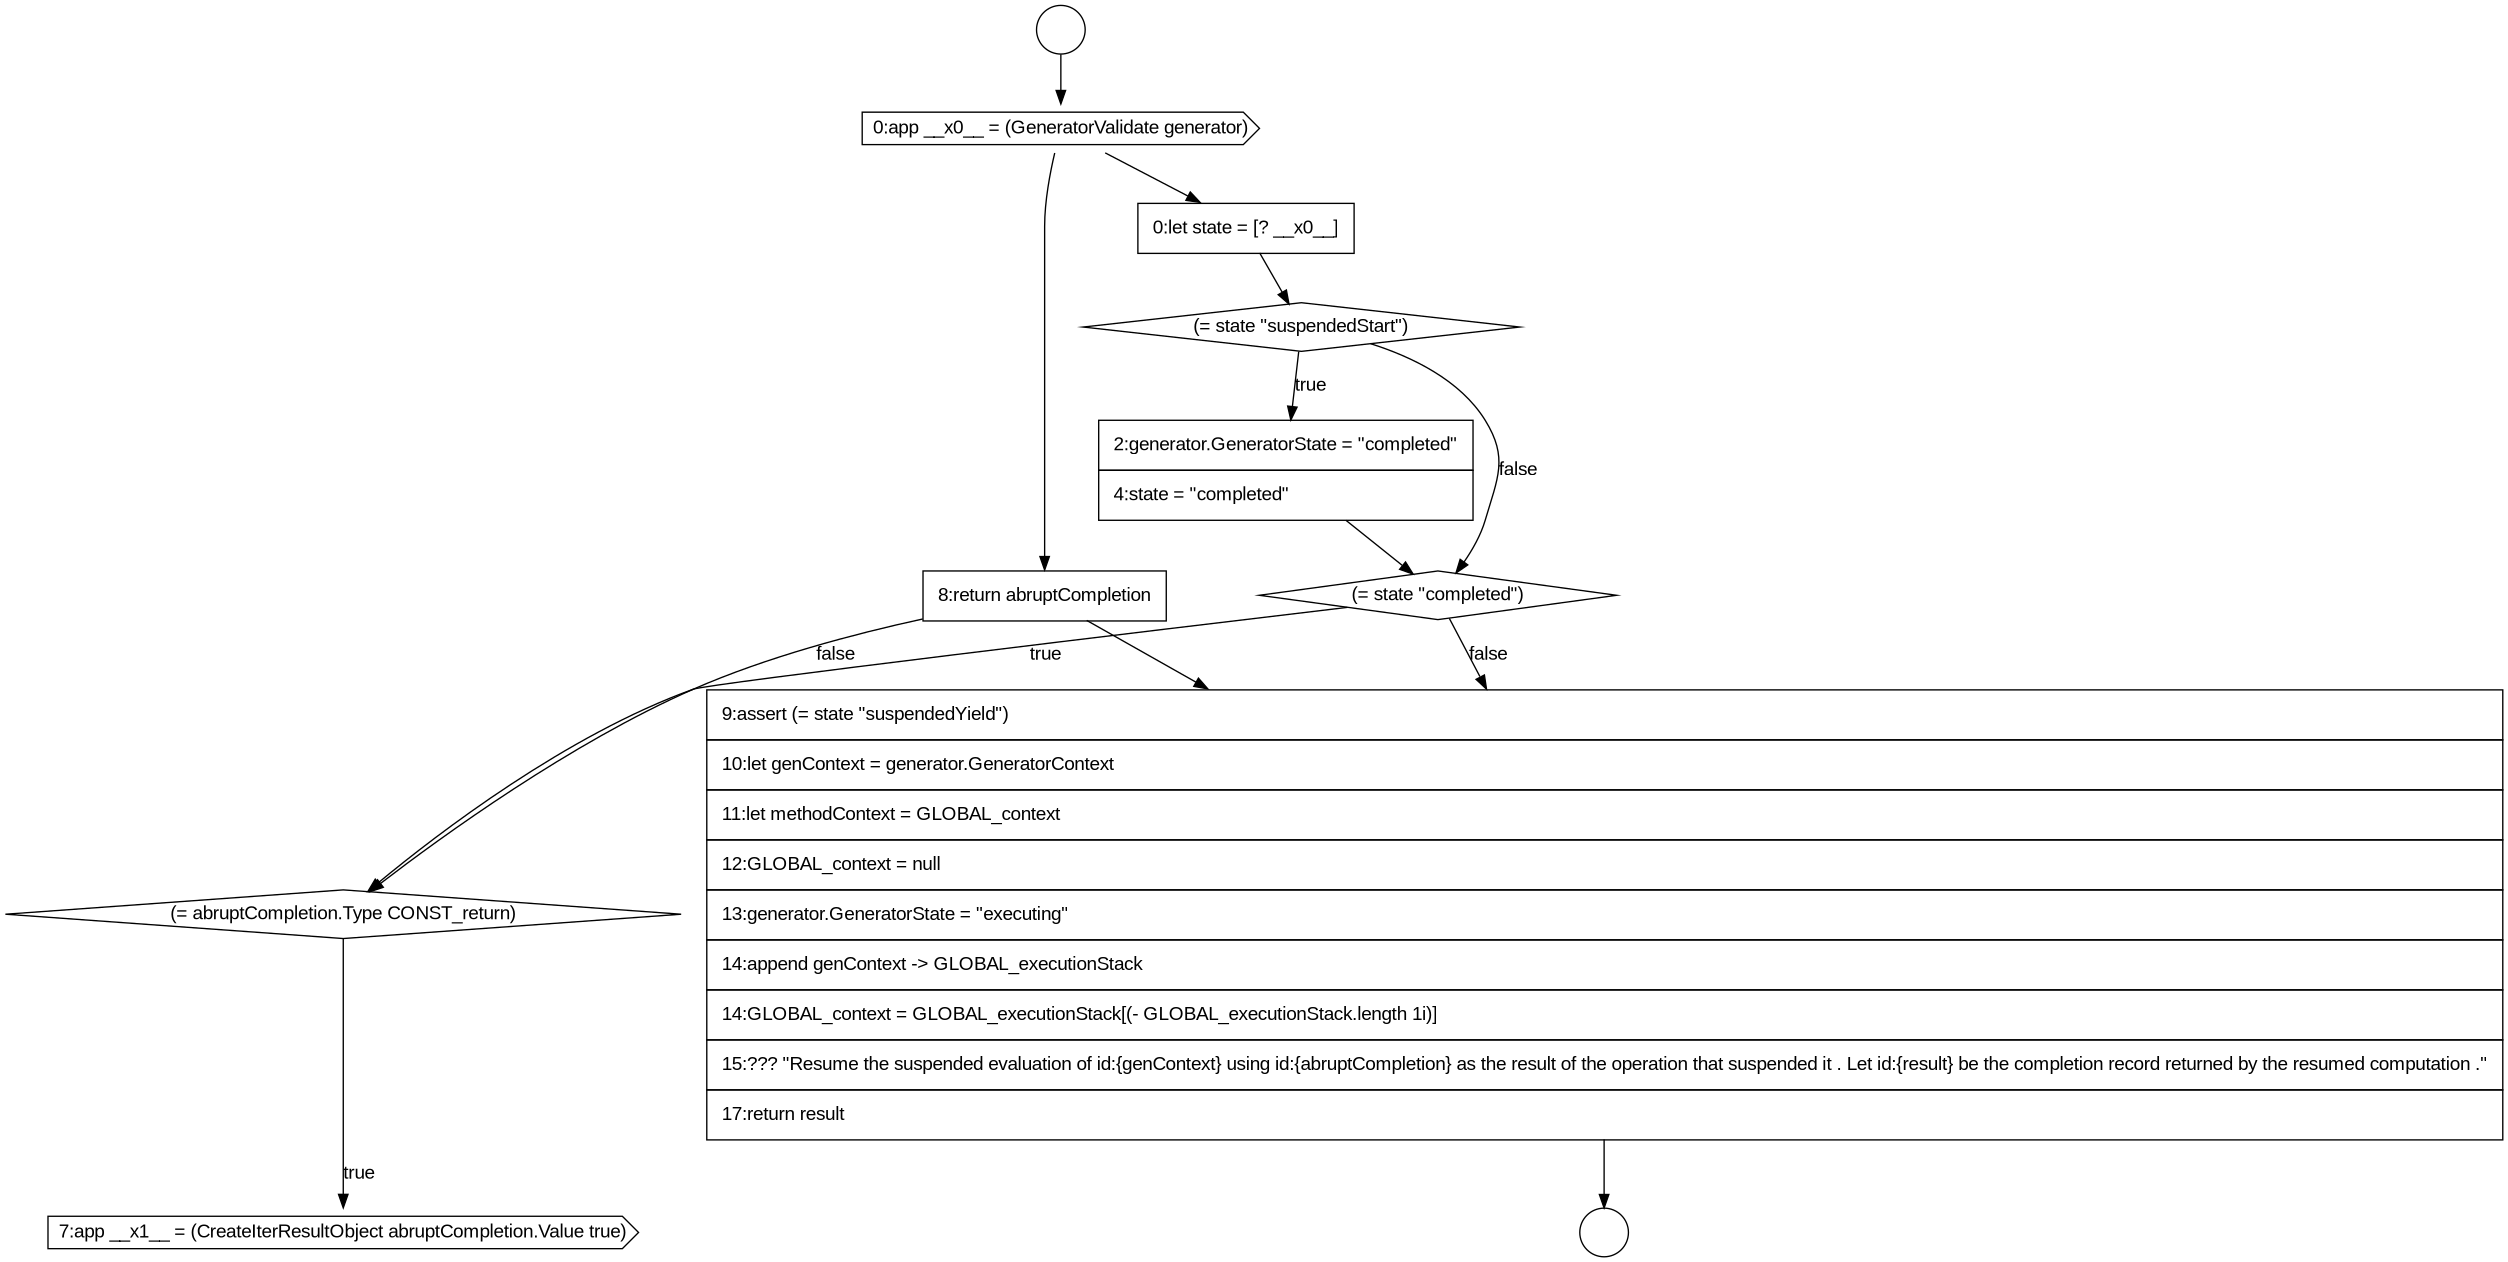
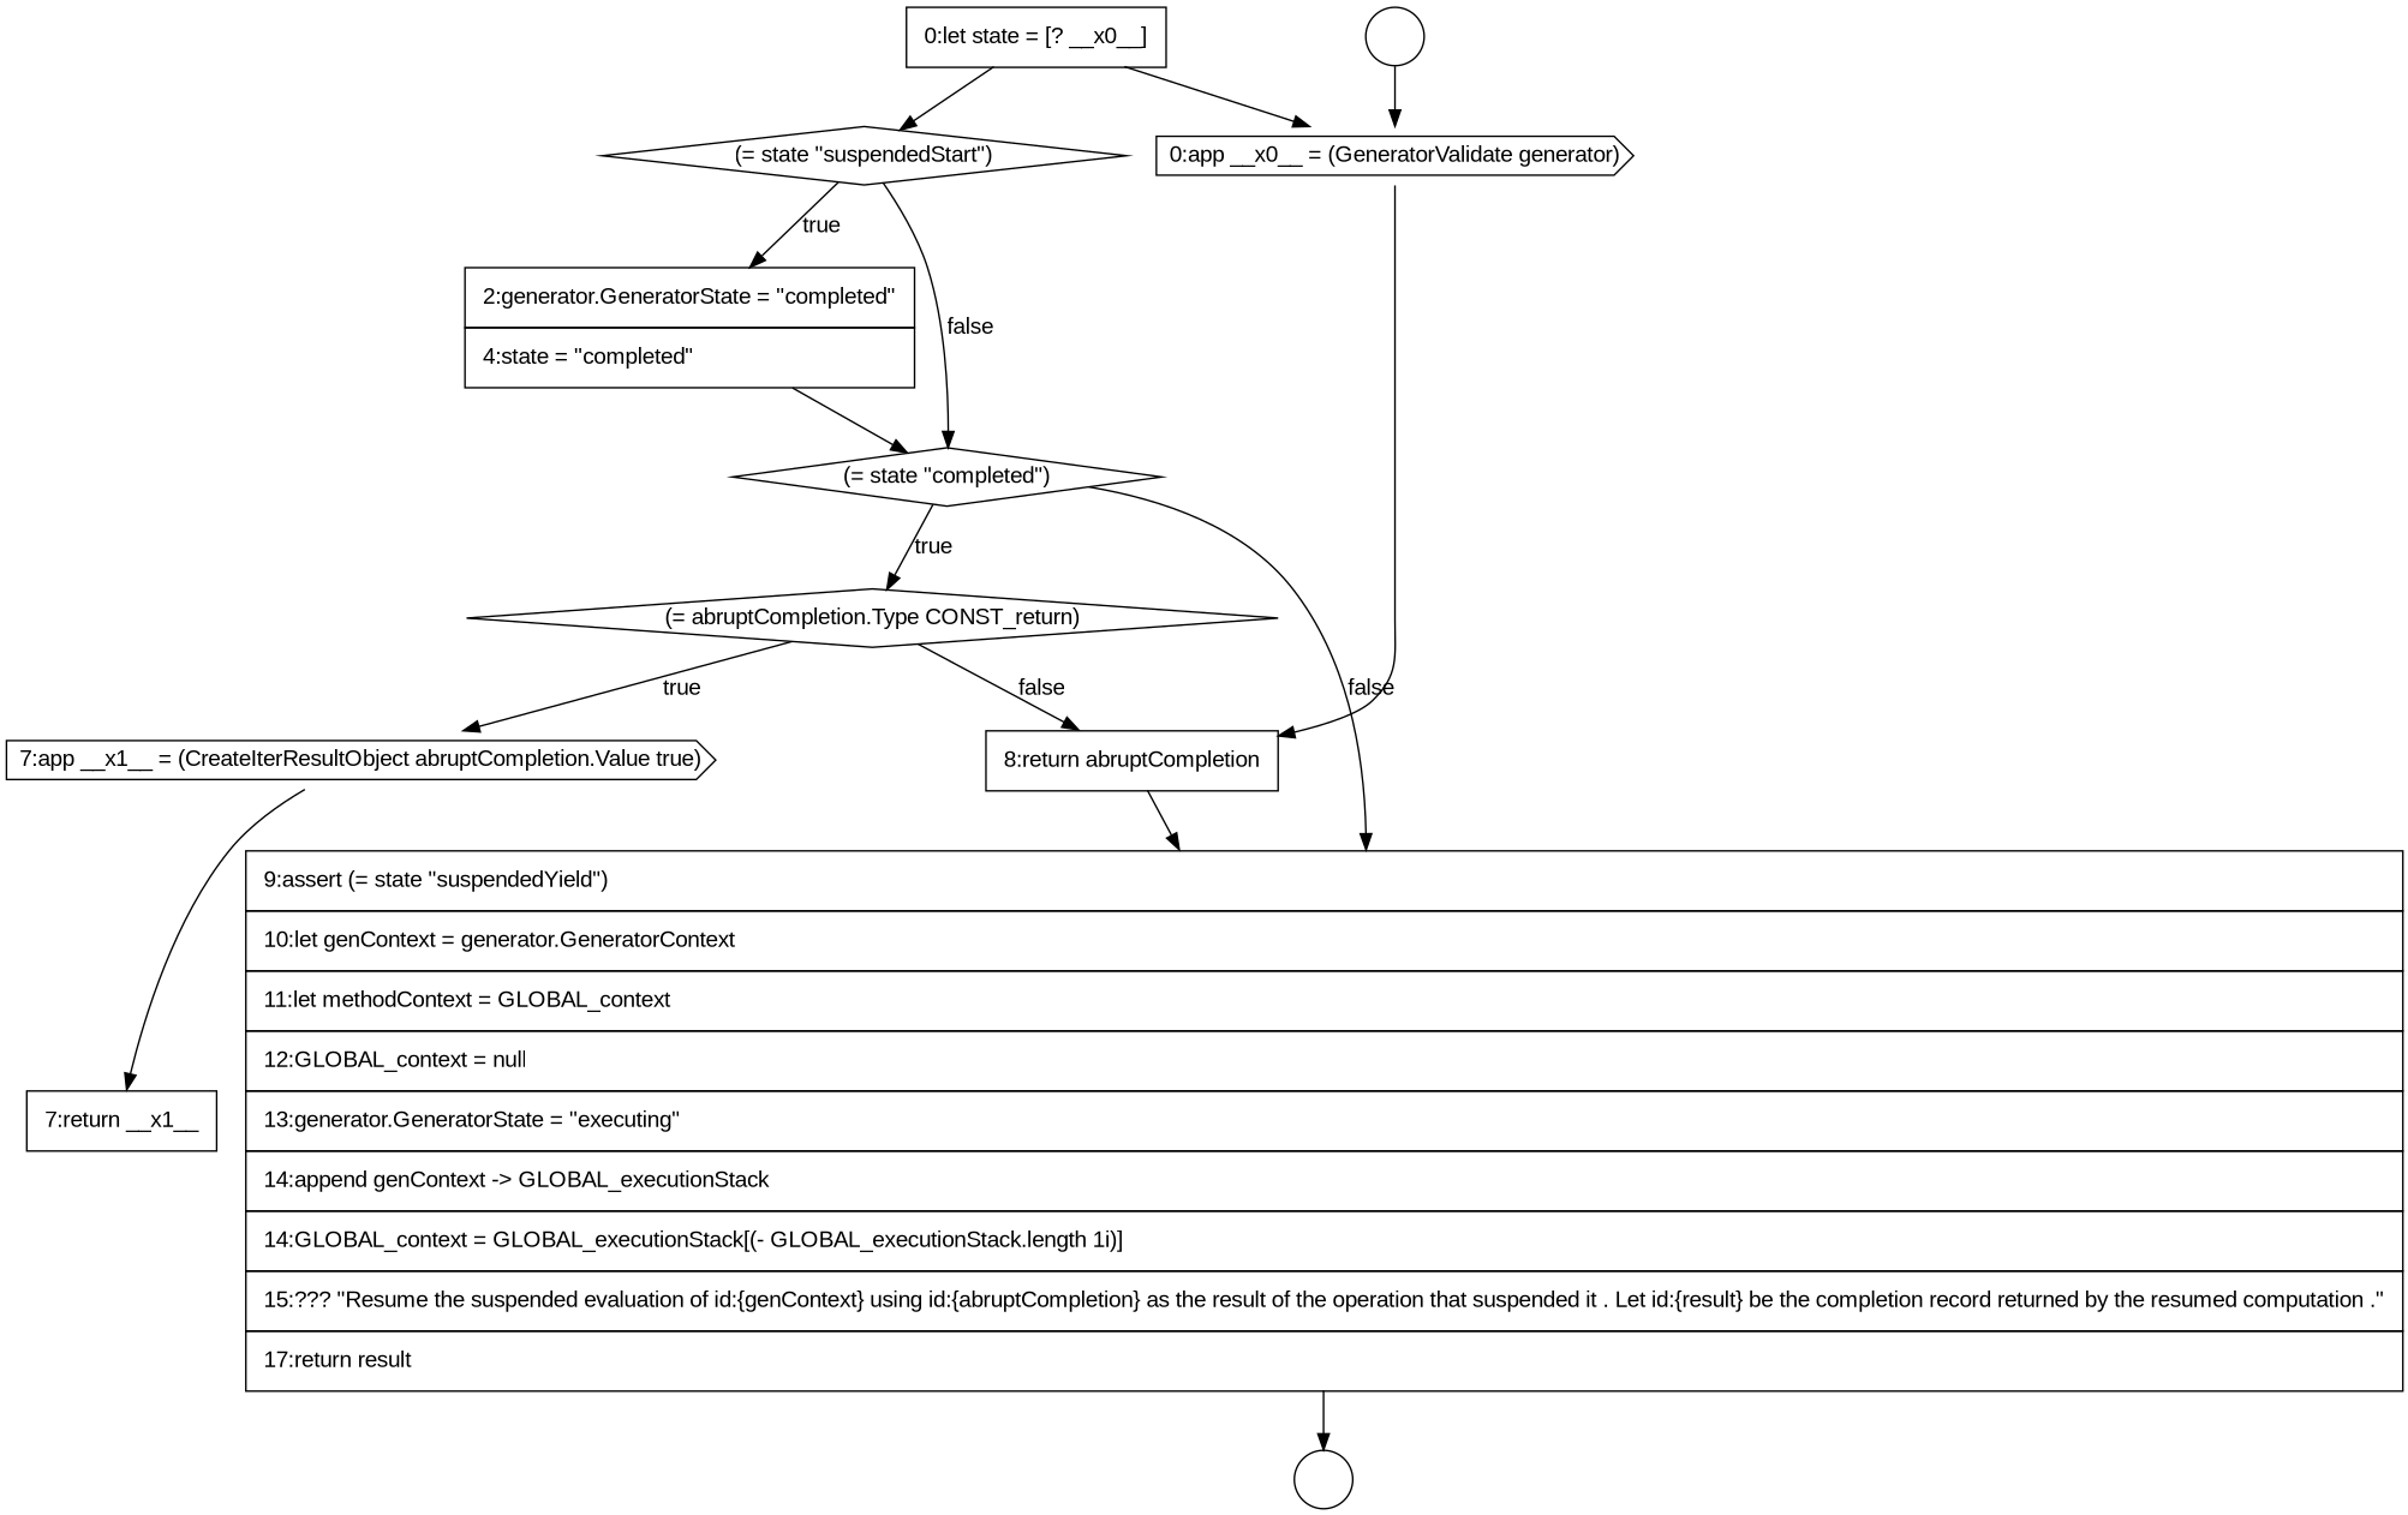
  digraph {
    fontname="Liberation Sans"
    node [color=black fillcolor=white fontname="Liberation Sans" shape=none style=filled]
    edge [color=black fontname="Liberation Sans"]
    n1 [label=<<font color="black">7:app __x1__ = (CreateIterResultObject abruptCompletion.Value true)</font>> shape=cds]
+   n2 [label=<<font color="black">     <table border="0" cellborder="1" cellspacing="0" cellpadding="10">       <tr><td align="left">7:return __x1__</td></tr>     </table>   </font>> margin=0]
    n3 [label=" " shape=circle]
    n4 [label=<<font color="black">     <table border="0" cellborder="1" cellspacing="0" cellpadding="10">       <tr><td align="left">8:return abruptCompletion</td></tr>     </table>   </font>> margin=0]
    n5 [label=<<font color="black">     <table border="0" cellborder="1" cellspacing="0" cellpadding="10">       <tr><td align="left">9:assert (= state &quot;suspendedYield&quot;)</td></tr>       <tr><td align="left">10:let genContext = generator.GeneratorContext</td></tr>       <tr><td align="left">11:let methodContext = GLOBAL_context</td></tr>       <tr><td align="left">12:GLOBAL_context = null</td></tr>       <tr><td align="left">13:generator.GeneratorState = &quot;executing&quot;</td></tr>       <tr><td align="left">14:append genContext -&gt; GLOBAL_executionStack</td></tr>       <tr><td align="left">14:GLOBAL_context = GLOBAL_executionStack[(- GLOBAL_executionStack.length 1i)]</td></tr>       <tr><td align="left">15:??? &quot;Resume the suspended evaluation of id:{genContext} using id:{abruptCompletion} as the result of the operation that suspended it . Let id:{result} be the completion record returned by the resumed computation .&quot;</td></tr>       <tr><td align="left">17:return result</td></tr>     </table>   </font>> margin=0]
    n6 [label=<<font color="black">(= state &quot;completed&quot;)</font>> shape=diamond]
    n7 [label=<<font color="black">(= abruptCompletion.Type CONST_return)</font>> shape=diamond]
    n8 [label=<<font color="black">     <table border="0" cellborder="1" cellspacing="0" cellpadding="10">       <tr><td align="left">2:generator.GeneratorState = &quot;completed&quot;</td></tr>       <tr><td align="left">4:state = &quot;completed&quot;</td></tr>     </table>   </font>> margin=0]
    n9 [label=<<font color="black">0:app __x0__ = (GeneratorValidate generator)</font>> shape=cds]
    n10 [label=<<font color="black">     <table border="0" cellborder="1" cellspacing="0" cellpadding="10">       <tr><td align="left">0:let state = [? __x0__]</td></tr>     </table>   </font>> margin=0]
    n11 [label=<<font color="black">(= state &quot;suspendedStart&quot;)</font>> shape=diamond]
    n12 [label=" " shape=circle]
+   n1 -> n2
    n4 -> n5
    n5 -> n3
    n6 -> n5 [label=<<font color="black">false</font>>]
    n6 -> n7 [label=<<font color="black">true</font>>]
    n7 -> n1 [label=<<font color="black">true</font>>]
-   n4 -> n7 [label=<<font color="black">false</font>>]
+   n7 -> n4 [label=<<font color="black">false</font>>]
    n8 -> n6
    n9 -> n4
-   n9 -> n10
+   n10 -> n9
    n10 -> n11
    n11 -> n6 [label=<<font color="black">false</font>>]
    n11 -> n8 [label=<<font color="black">true</font>>]
    n12 -> n9
  }
